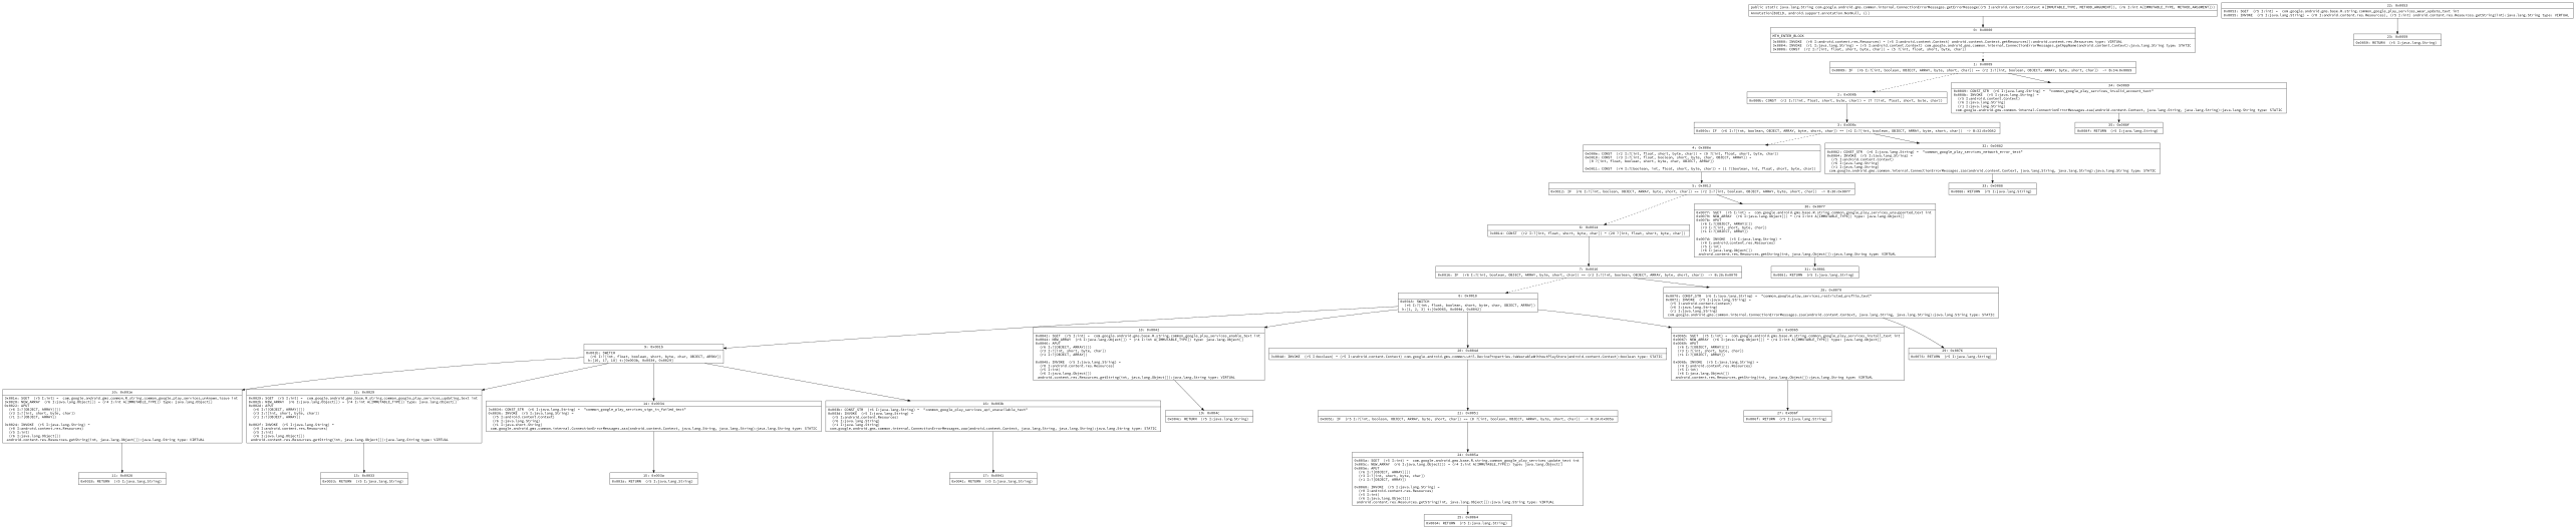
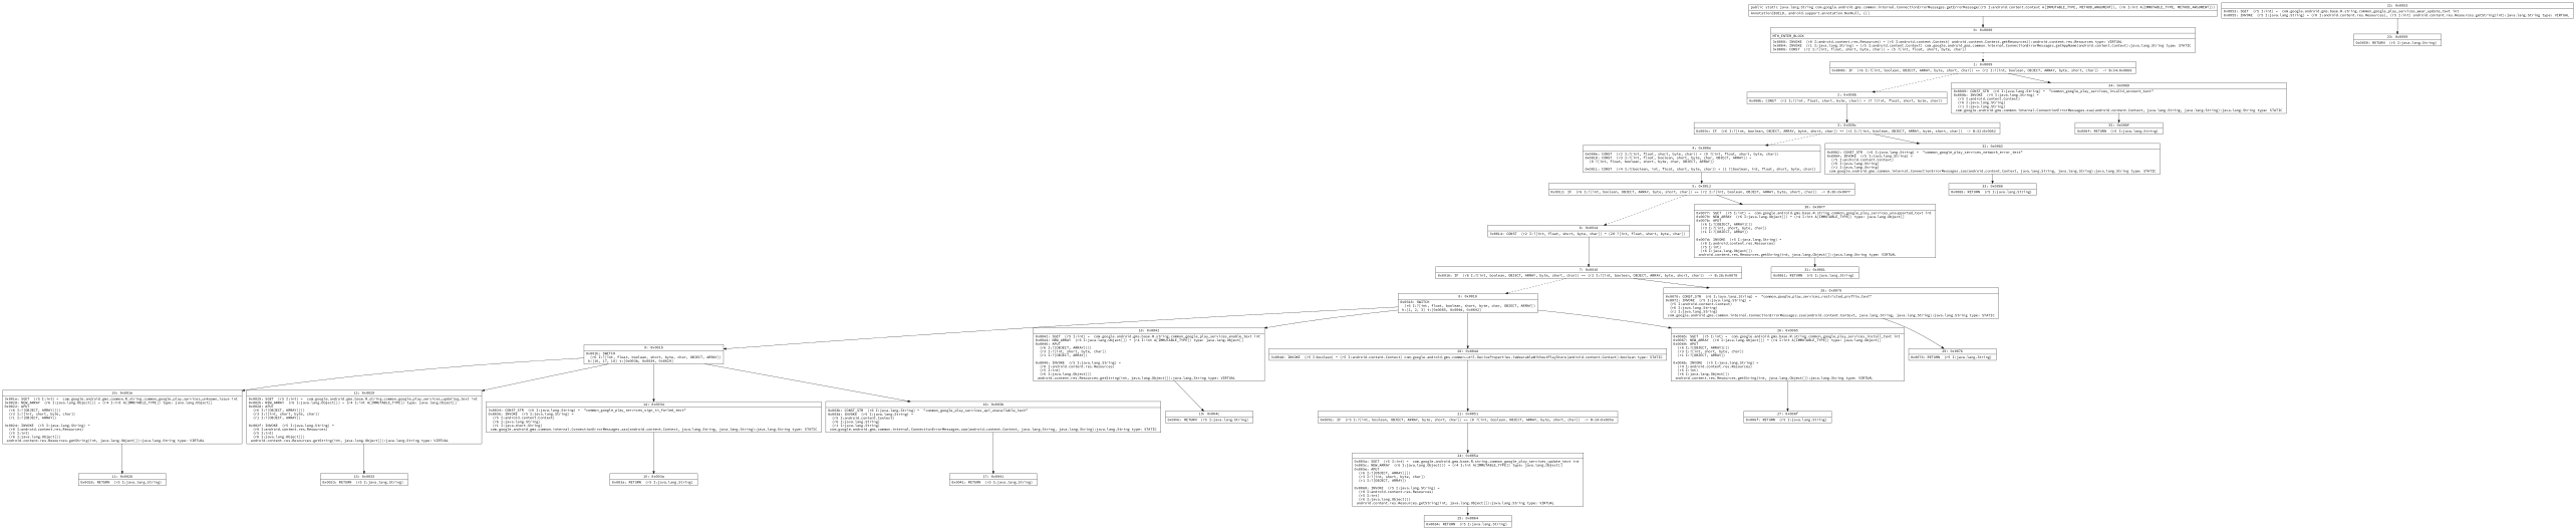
  digraph {
    fontname="Source Code Pro"
    node [fontname="Source Code Pro" shape=record]
    edge [fontname="Source Code Pro"]
    n1 [label="{0\:\ 0x0000|MTH_ENTER_BLOCK\l|0x0000: INVOKE  (r0 I:android.content.res.Resources) = (r5 I:android.content.Context) android.content.Context.getResources():android.content.res.Resources type: VIRTUAL \l0x0004: INVOKE  (r1 I:java.lang.String) = (r5 I:android.content.Context) com.google.android.gms.common.internal.ConnectionErrorMessages.getAppName(android.content.Context):java.lang.String type: STATIC \l0x0008: CONST  (r2 I:?[int, float, short, byte, char]) = (5 ?[int, float, short, byte, char]) \l}"]
    n2 [label="{1\:\ 0x0009|0x0009: IF  (r6 I:?[int, boolean, OBJECT, ARRAY, byte, short, char]) == (r2 I:?[int, boolean, OBJECT, ARRAY, byte, short, char])  \-\> B:34:0x0089 \l}"]
    n3 [label="{2\:\ 0x000b|0x000b: CONST  (r2 I:?[int, float, short, byte, char]) = (7 ?[int, float, short, byte, char]) \l}"]
    n4 [label="{34\:\ 0x0089|0x0089: CONST_STR  (r6 I:java.lang.String) =  \"common_google_play_services_invalid_account_text\" \l0x008b: INVOKE  (r5 I:java.lang.String) = \l  (r5 I:android.content.Context)\l  (r6 I:java.lang.String)\l  (r1 I:java.lang.String)\l com.google.android.gms.common.internal.ConnectionErrorMessages.zaa(android.content.Context, java.lang.String, java.lang.String):java.lang.String type: STATIC \l}"]
    n5 [label="{3\:\ 0x000c|0x000c: IF  (r6 I:?[int, boolean, OBJECT, ARRAY, byte, short, char]) == (r2 I:?[int, boolean, OBJECT, ARRAY, byte, short, char])  \-\> B:32:0x0082 \l}"]
    n6 [label="{35\:\ 0x008f|0x008f: RETURN  (r5 I:java.lang.String) \l}"]
    n7 [label="{4\:\ 0x000e|0x000e: CONST  (r2 I:?[int, float, short, byte, char]) = (9 ?[int, float, short, byte, char]) \l0x0010: CONST  (r3 I:?[int, float, boolean, short, byte, char, OBJECT, ARRAY]) = \l  (0 ?[int, float, boolean, short, byte, char, OBJECT, ARRAY])\l \l0x0011: CONST  (r4 I:?[boolean, int, float, short, byte, char]) = (1 ?[boolean, int, float, short, byte, char]) \l}"]
    n8 [label="{32\:\ 0x0082|0x0082: CONST_STR  (r6 I:java.lang.String) =  \"common_google_play_services_network_error_text\" \l0x0084: INVOKE  (r5 I:java.lang.String) = \l  (r5 I:android.content.Context)\l  (r6 I:java.lang.String)\l  (r1 I:java.lang.String)\l com.google.android.gms.common.internal.ConnectionErrorMessages.zaa(android.content.Context, java.lang.String, java.lang.String):java.lang.String type: STATIC \l}"]
    n9 [label="{5\:\ 0x0012|0x0012: IF  (r6 I:?[int, boolean, OBJECT, ARRAY, byte, short, char]) == (r2 I:?[int, boolean, OBJECT, ARRAY, byte, short, char])  \-\> B:30:0x0077 \l}"]
    n10 [label="{33\:\ 0x0088|0x0088: RETURN  (r5 I:java.lang.String) \l}"]
    n11 [label="{6\:\ 0x0014|0x0014: CONST  (r2 I:?[int, float, short, byte, char]) = (20 ?[int, float, short, byte, char]) \l}"]
    n12 [label="{30\:\ 0x0077|0x0077: SGET  (r5 I:int) =  com.google.android.gms.base.R.string.common_google_play_services_unsupported_text int \l0x0079: NEW_ARRAY  (r6 I:java.lang.Object[]) = (r4 I:int A[IMMUTABLE_TYPE]) type: java.lang.Object[] \l0x007b: APUT  \l  (r6 I:?[OBJECT, ARRAY][])\l  (r3 I:?[int, short, byte, char])\l  (r1 I:?[OBJECT, ARRAY])\l \l0x007d: INVOKE  (r5 I:java.lang.String) = \l  (r0 I:android.content.res.Resources)\l  (r5 I:int)\l  (r6 I:java.lang.Object[])\l android.content.res.Resources.getString(int, java.lang.Object[]):java.lang.String type: VIRTUAL \l}"]
    n13 [label="{7\:\ 0x0016|0x0016: IF  (r6 I:?[int, boolean, OBJECT, ARRAY, byte, short, char]) == (r2 I:?[int, boolean, OBJECT, ARRAY, byte, short, char])  \-\> B:28:0x0070 \l}"]
    n14 [label="{31\:\ 0x0081|0x0081: RETURN  (r5 I:java.lang.String) \l}"]
    n15 [label="{8\:\ 0x0018|0x0018: SWITCH  \l  (r6 I:?[int, float, boolean, short, byte, char, OBJECT, ARRAY])\l k:[1, 2, 3] t:[0x0065, 0x004d, 0x0042] \l}"]
    n16 [label="{28\:\ 0x0070|0x0070: CONST_STR  (r6 I:java.lang.String) =  \"common_google_play_services_restricted_profile_text\" \l0x0072: INVOKE  (r5 I:java.lang.String) = \l  (r5 I:android.content.Context)\l  (r6 I:java.lang.String)\l  (r1 I:java.lang.String)\l com.google.android.gms.common.internal.ConnectionErrorMessages.zaa(android.content.Context, java.lang.String, java.lang.String):java.lang.String type: STATIC \l}"]
    n17 [label="{9\:\ 0x001b|0x001b: SWITCH  \l  (r6 I:?[int, float, boolean, short, byte, char, OBJECT, ARRAY])\l k:[16, 17, 18] t:[0x003b, 0x0034, 0x0029] \l}"]
    n18 [label="{18\:\ 0x0042|0x0042: SGET  (r5 I:int) =  com.google.android.gms.base.R.string.common_google_play_services_enable_text int \l0x0044: NEW_ARRAY  (r6 I:java.lang.Object[]) = (r4 I:int A[IMMUTABLE_TYPE]) type: java.lang.Object[] \l0x0046: APUT  \l  (r6 I:?[OBJECT, ARRAY][])\l  (r3 I:?[int, short, byte, char])\l  (r1 I:?[OBJECT, ARRAY])\l \l0x0048: INVOKE  (r5 I:java.lang.String) = \l  (r0 I:android.content.res.Resources)\l  (r5 I:int)\l  (r6 I:java.lang.Object[])\l android.content.res.Resources.getString(int, java.lang.Object[]):java.lang.String type: VIRTUAL \l}"]
    n19 [label="{20\:\ 0x004d|0x004d: INVOKE  (r5 I:boolean) = (r5 I:android.content.Context) com.google.android.gms.common.util.DeviceProperties.isWearableWithoutPlayStore(android.content.Context):boolean type: STATIC \l}"]
    n20 [label="{26\:\ 0x0065|0x0065: SGET  (r5 I:int) =  com.google.android.gms.base.R.string.common_google_play_services_install_text int \l0x0067: NEW_ARRAY  (r6 I:java.lang.Object[]) = (r4 I:int A[IMMUTABLE_TYPE]) type: java.lang.Object[] \l0x0069: APUT  \l  (r6 I:?[OBJECT, ARRAY][])\l  (r3 I:?[int, short, byte, char])\l  (r1 I:?[OBJECT, ARRAY])\l \l0x006b: INVOKE  (r5 I:java.lang.String) = \l  (r4 I:android.content.res.Resources)\l  (r5 I:int)\l  (r6 I:java.lang.Object[])\l android.content.res.Resources.getString(int, java.lang.Object[]):java.lang.String type: VIRTUAL \l}"]
    n21 [label="{29\:\ 0x0076|0x0076: RETURN  (r5 I:java.lang.String) \l}"]
    n22 [label="{10\:\ 0x001e|0x001e: SGET  (r5 I:int) =  com.google.android.gms.common.R.string.common_google_play_services_unknown_issue int \l0x0020: NEW_ARRAY  (r6 I:java.lang.Object[]) = (r4 I:int A[IMMUTABLE_TYPE]) type: java.lang.Object[] \l0x0022: APUT  \l  (r6 I:?[OBJECT, ARRAY][])\l  (r3 I:?[int, short, byte, char])\l  (r1 I:?[OBJECT, ARRAY])\l \l0x0024: INVOKE  (r5 I:java.lang.String) = \l  (r0 I:android.content.res.Resources)\l  (r5 I:int)\l  (r6 I:java.lang.Object[])\l android.content.res.Resources.getString(int, java.lang.Object[]):java.lang.String type: VIRTUAL \l}"]
    n23 [label="{12\:\ 0x0029|0x0029: SGET  (r5 I:int) =  com.google.android.gms.base.R.string.common_google_play_services_updating_text int \l0x002b: NEW_ARRAY  (r6 I:java.lang.Object[]) = (r4 I:int A[IMMUTABLE_TYPE]) type: java.lang.Object[] \l0x002d: APUT  \l  (r6 I:?[OBJECT, ARRAY][])\l  (r3 I:?[int, short, byte, char])\l  (r1 I:?[OBJECT, ARRAY])\l \l0x002f: INVOKE  (r5 I:java.lang.String) = \l  (r0 I:android.content.res.Resources)\l  (r5 I:int)\l  (r6 I:java.lang.Object[])\l android.content.res.Resources.getString(int, java.lang.Object[]):java.lang.String type: VIRTUAL \l}"]
    n24 [label="{14\:\ 0x0034|0x0034: CONST_STR  (r6 I:java.lang.String) =  \"common_google_play_services_sign_in_failed_text\" \l0x0036: INVOKE  (r5 I:java.lang.String) = \l  (r5 I:android.content.Context)\l  (r6 I:java.lang.String)\l  (r1 I:java.short.String)\l com.google.android.gms.common.internal.ConnectionErrorMessages.zaa(android.content.Context, java.lang.String, java.lang.String):java.lang.String type: STATIC \l}"]
-   n25 [label="{16\:\ 0x003b|0x003b: CONST_STR  (r6 I:java.lang.String) =  \"common_google_play_services_api_unavailable_text\" \l0x003d: INVOKE  (r5 I:java.lang.String) = \l  (r5 I:android.content.Resources)\l  (r6 I:java.lang.String)\l  (r1 I:java.lang.String)\l com.google.android.gms.common.internal.ConnectionErrorMessages.zaa(android.content.Context, java.lang.String, java.lang.String):java.lang.String type: STATIC \l}"]
+   n25 [label="{16\:\ 0x003b|0x003b: CONST_STR  (r6 I:java.lang.String) =  \"common_google_play_services_api_unavailable_text\" \l0x003d: INVOKE  (r5 I:java.lang.String) = \l  (r5 I:android.content.Context)\l  (r6 I:java.lang.String)\l  (r1 I:java.lang.String)\l com.google.android.gms.common.internal.ConnectionErrorMessages.zaa(android.content.Context, java.lang.String, java.lang.String):java.lang.String type: STATIC \l}"]
    n26 [label="{19\:\ 0x004c|0x004c: RETURN  (r5 I:java.lang.String) \l}"]
    n27 [label="{21\:\ 0x0051|0x0051: IF  (r5 I:?[int, boolean, OBJECT, ARRAY, byte, short, char]) == (0 ?[int, boolean, OBJECT, ARRAY, byte, short, char])  \-\> B:24:0x005a \l}"]
    n28 [label="{27\:\ 0x006f|0x006f: RETURN  (r5 I:java.lang.String) \l}"]
    n29 [label="{11\:\ 0x0028|0x0028: RETURN  (r5 I:java.lang.String) \l}"]
    n30 [label="{13\:\ 0x0033|0x0033: RETURN  (r5 I:java.lang.String) \l}"]
    n31 [label="{15\:\ 0x003a|0x003a: RETURN  (r5 I:java.lang.String) \l}"]
    n32 [label="{17\:\ 0x0041|0x0041: RETURN  (r5 I:java.lang.String) \l}"]
    n33 [label="{24\:\ 0x005a|0x005a: SGET  (r5 I:int) =  com.google.android.gms.base.R.string.common_google_play_services_update_text int \l0x005c: NEW_ARRAY  (r6 I:java.lang.Object[]) = (r4 I:int A[IMMUTABLE_TYPE]) type: java.lang.Object[] \l0x005e: APUT  \l  (r6 I:?[OBJECT, ARRAY][])\l  (r3 I:?[int, short, byte, char])\l  (r1 I:?[OBJECT, ARRAY])\l \l0x0060: INVOKE  (r5 I:java.lang.String) = \l  (r0 I:android.content.res.Resources)\l  (r5 I:int)\l  (r6 I:java.lang.Object[])\l android.content.res.Resources.getString(int, java.lang.Object[]):java.lang.String type: VIRTUAL \l}"]
    n34 [label="{22\:\ 0x0053|0x0053: SGET  (r5 I:int) =  com.google.android.gms.base.R.string.common_google_play_services_wear_update_text int \l0x0055: INVOKE  (r5 I:java.lang.String) = (r0 I:android.content.res.Resources), (r5 I:int) android.content.res.Resources.getString(int):java.lang.String type: VIRTUAL \l}"]
    n35 [label="{23\:\ 0x0059|0x0059: RETURN  (r5 I:java.lang.String) \l}"]
    n36 [label="{25\:\ 0x0064|0x0064: RETURN  (r5 I:java.lang.String) \l}"]
    n37 [label="{public static java.lang.String com.google.android.gms.common.internal.ConnectionErrorMessages.getErrorMessage((r5 I:android.content.Context A[IMMUTABLE_TYPE, METHOD_ARGUMENT]), (r6 I:int A[IMMUTABLE_TYPE, METHOD_ARGUMENT]))  | Annotation[BUILD, android.support.annotation.NonNull, \{\}]\l}"]
    n1 -> n2 [style=dashed]
    n2 -> n3 [style=dashed]
    n2 -> n4
    n3 -> n5
    n4 -> n6
    n5 -> n7 [style=dashed]
    n5 -> n8
    n7 -> n9
    n8 -> n10
    n9 -> n11 [style=dashed]
    n9 -> n12
    n11 -> n13
    n12 -> n14
    n13 -> n15 [style=dashed]
    n13 -> n16
    n15 -> n17
    n15 -> n18
    n15 -> n19
    n15 -> n20
    n16 -> n21
    n17 -> n22
    n17 -> n23
    n17 -> n24
    n17 -> n25
    n18 -> n26
    n19 -> n27
    n20 -> n28
    n22 -> n29
    n23 -> n30
    n24 -> n31
    n25 -> n32
    n27 -> n33
    n33 -> n36
    n34 -> n35
    n37 -> n1
  }
